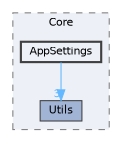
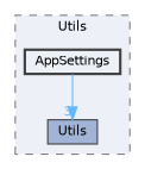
  digraph {
    compound=true
    node [color=grey25 fontname=Helvetica fontsize=10 shape=box]
    n1 [fillcolor="#a2b4d6" height=0.2 label=Utils style=filled width=0.4]
    n2 [fillcolor="#edf0f7" height=0.2 label=AppSettings style="filled,bold" width=0.4]
    subgraph cluster_1 {
      bgcolor="#edf0f7"
      fontname=Helvetica
      fontsize=10
-     label=Core
+     label=Utils
      pencolor=grey50
      style="filled,dashed"
      n1
      n2
    }
    n2 -> n1 [color=steelblue1 fontcolor=steelblue1 fontname=Helvetica fontsize=10 headlabel=3 labeldistance=1.5 labelfontname=Helvetica labelfontsize=10]
  }
